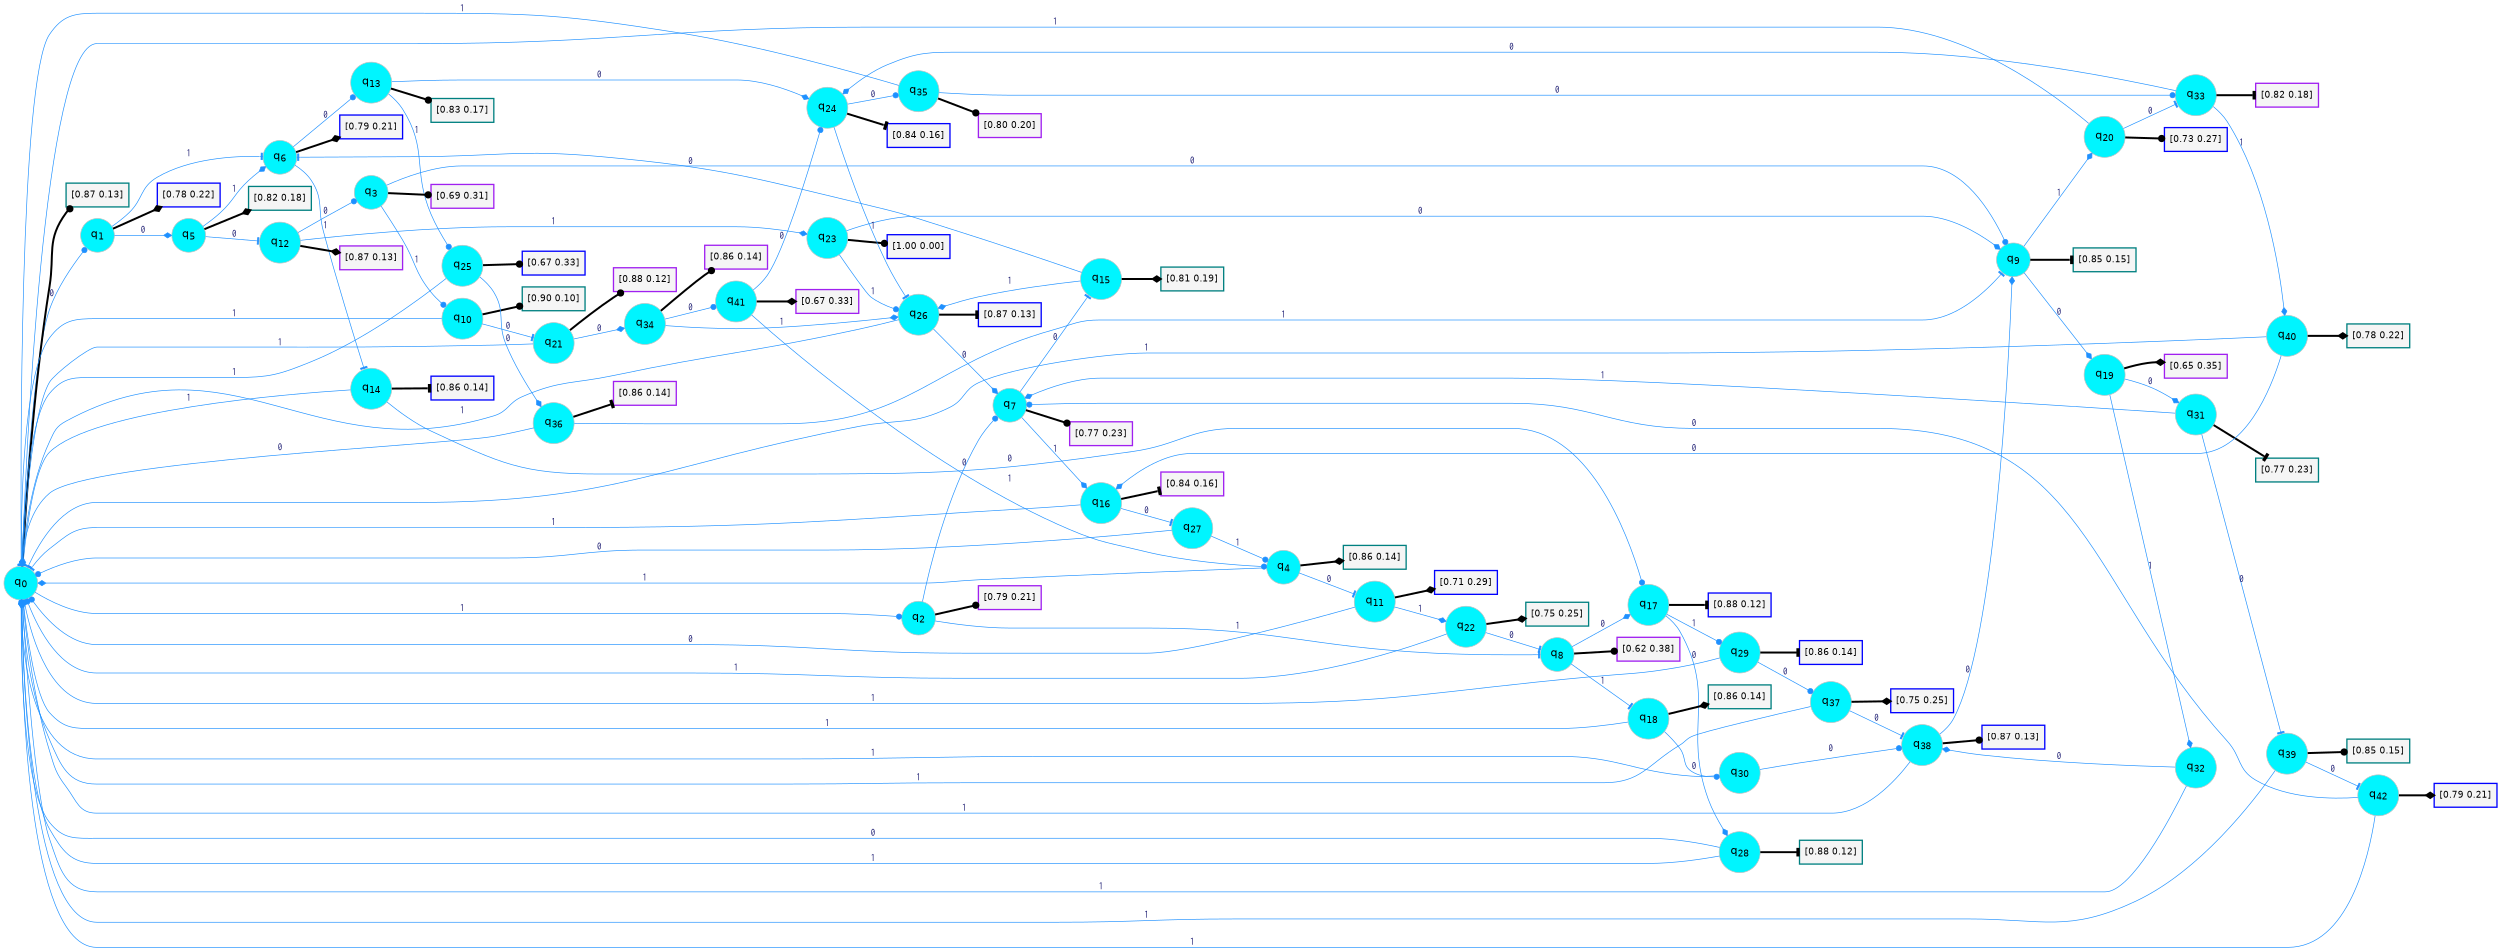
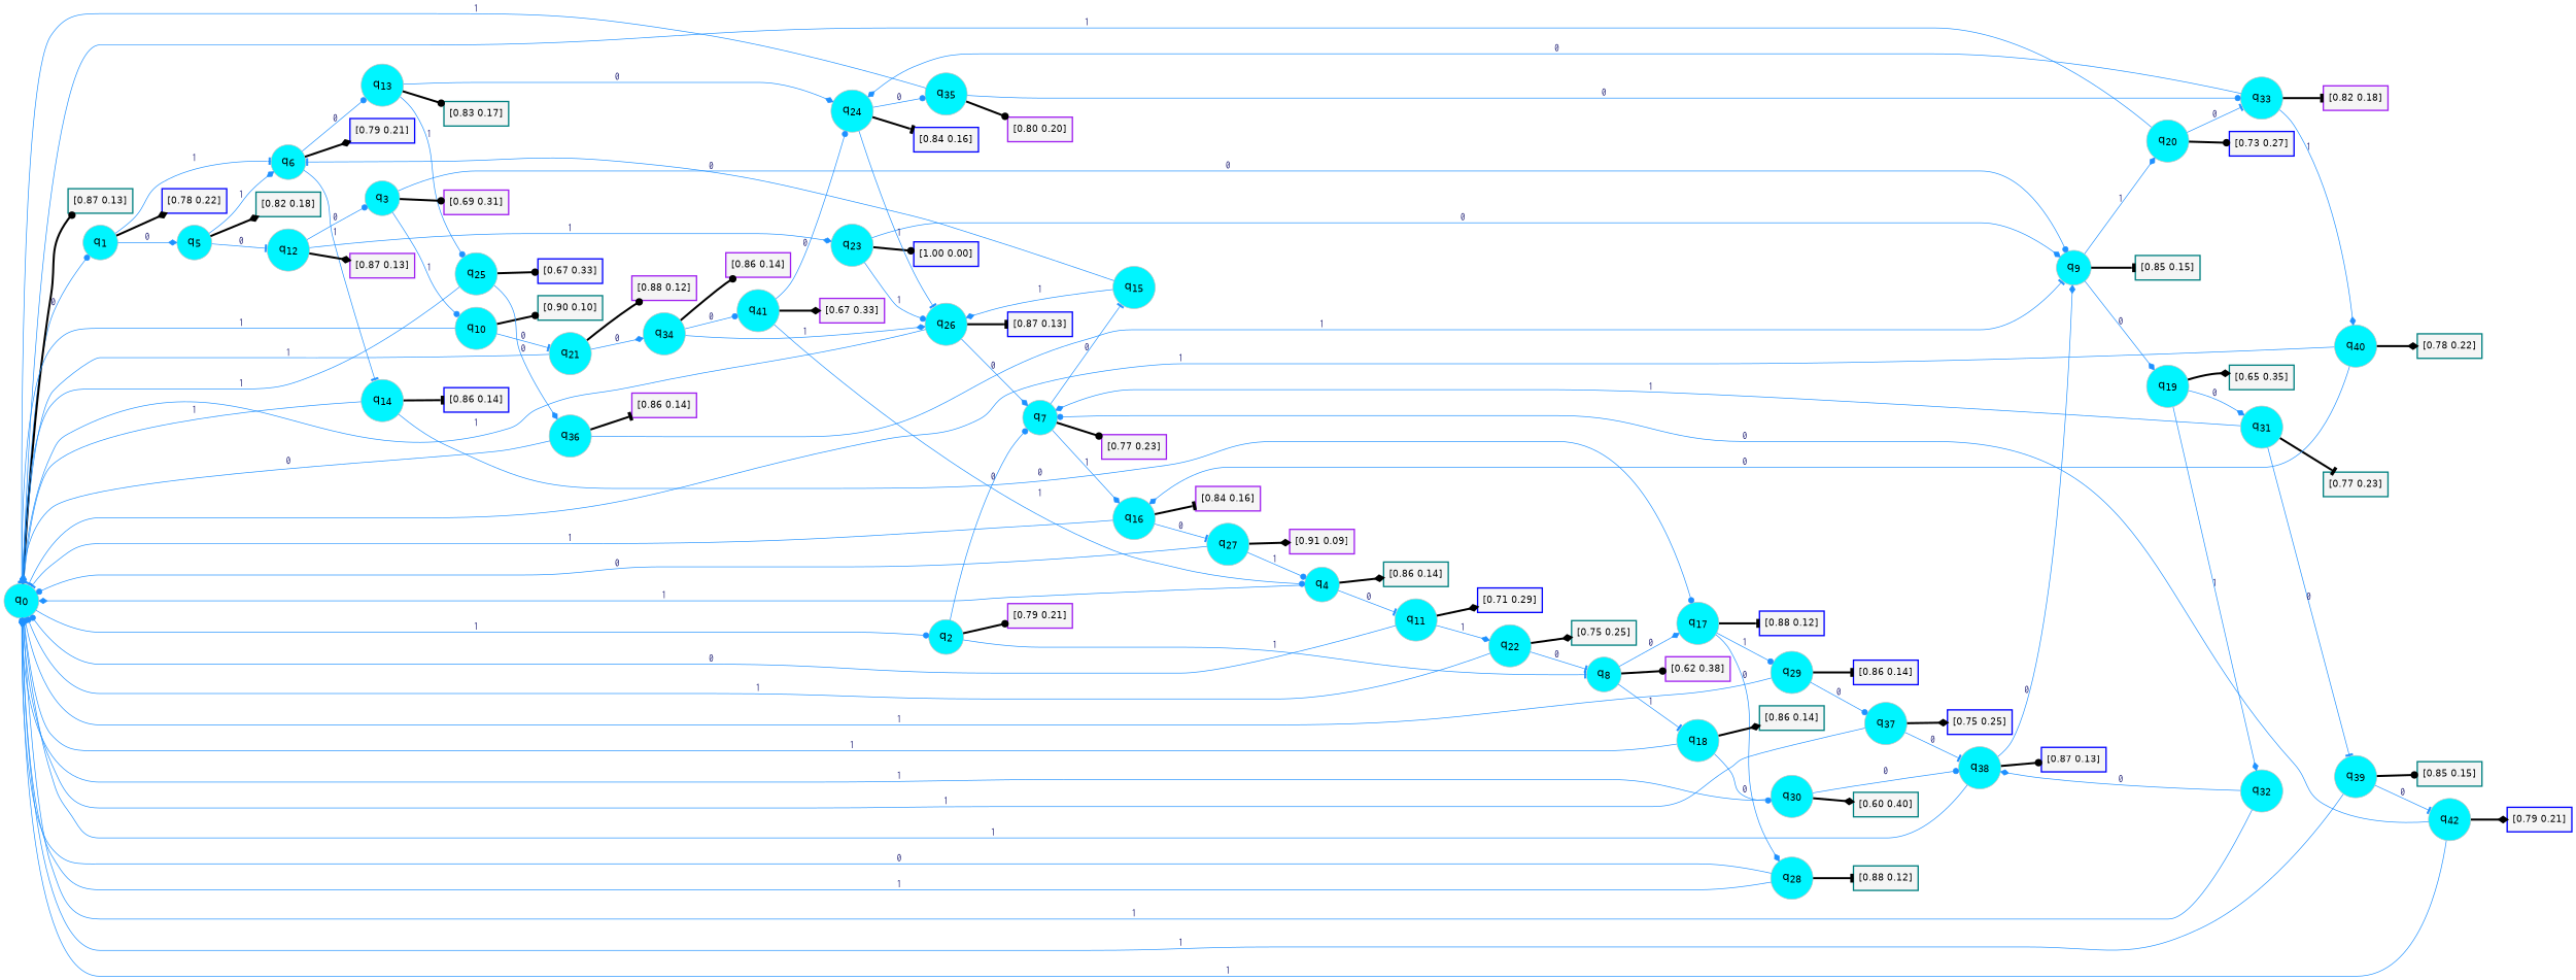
  digraph {
    rankdir=LR
    node [color=gray fillcolor=turquoise1 fontcolor=black fontname=Helvetica fontsize=16 fontweight=bold shape=circle style=filled]
    edge [arrowhead=diamond arrowsize=1 color=dodgerblue1 fontcolor=midnightblue fontname=courier fontweight=bold penwidth=1 style=solid weight=20]
    n1 [label=<q<SUB>0</SUB>>]
    n2 [label=<q<SUB>1</SUB>>]
    n3 [label=<q<SUB>2</SUB>>]
    n4 [color=teal fillcolor=whitesmoke fontsize=14 label="[0.87 0.13]" penwidth=2 shape=box]
    n5 [label=<q<SUB>5</SUB>>]
    n6 [label=<q<SUB>6</SUB>>]
    n7 [color=blue fillcolor=whitesmoke fontsize=14 label="[0.78 0.22]" penwidth=2 shape=box]
    n8 [label=<q<SUB>7</SUB>>]
    n9 [label=<q<SUB>8</SUB>>]
    n10 [color=purple fillcolor=whitesmoke fontsize=14 label="[0.79 0.21]" penwidth=2 shape=box]
    n11 [label=<q<SUB>12</SUB>>]
    n12 [color=teal fillcolor=whitesmoke fontsize=14 label="[0.82 0.18]" penwidth=2 shape=box]
    n13 [label=<q<SUB>13</SUB>>]
    n14 [label=<q<SUB>14</SUB>>]
    n15 [color=blue fillcolor=whitesmoke fontsize=14 label="[0.79 0.21]" penwidth=2 shape=box]
    n16 [label=<q<SUB>15</SUB>>]
    n17 [label=<q<SUB>16</SUB>>]
    n18 [color=purple fillcolor=whitesmoke fontsize=14 label="[0.77 0.23]" penwidth=2 shape=box]
    n19 [label=<q<SUB>17</SUB>>]
    n20 [label=<q<SUB>18</SUB>>]
    n21 [color=purple fillcolor=whitesmoke fontsize=14 label="[0.62 0.38]" penwidth=2 shape=box]
    n22 [label=<q<SUB>3</SUB>>]
    n23 [label=<q<SUB>9</SUB>>]
    n24 [label=<q<SUB>10</SUB>>]
    n25 [color=purple fillcolor=whitesmoke fontsize=14 label="[0.69 0.31]" penwidth=2 shape=box]
    n26 [label=<q<SUB>19</SUB>>]
    n27 [label=<q<SUB>20</SUB>>]
    n28 [color=teal fillcolor=whitesmoke fontsize=14 label="[0.85 0.15]" penwidth=2 shape=box]
    n29 [label=<q<SUB>21</SUB>>]
    n30 [color=teal fillcolor=whitesmoke fontsize=14 label="[0.90 0.10]" penwidth=2 shape=box]
    n31 [label=<q<SUB>4</SUB>>]
    n32 [label=<q<SUB>11</SUB>>]
    n33 [color=teal fillcolor=whitesmoke fontsize=14 label="[0.86 0.14]" penwidth=2 shape=box]
    n34 [label=<q<SUB>22</SUB>>]
    n35 [color=blue fillcolor=whitesmoke fontsize=14 label="[0.71 0.29]" penwidth=2 shape=box]
    n36 [label=<q<SUB>23</SUB>>]
    n37 [color=purple fillcolor=whitesmoke fontsize=14 label="[0.87 0.13]" penwidth=2 shape=box]
    n38 [label=<q<SUB>24</SUB>>]
    n39 [label=<q<SUB>25</SUB>>]
    n40 [color=teal fillcolor=whitesmoke fontsize=14 label="[0.83 0.17]" penwidth=2 shape=box]
    n41 [color=blue fillcolor=whitesmoke fontsize=14 label="[0.86 0.14]" penwidth=2 shape=box]
    n42 [label=<q<SUB>26</SUB>>]
-   n43 [color=teal fillcolor=whitesmoke fontsize=14 label="[0.81 0.19]" penwidth=2 shape=box]
    n44 [label=<q<SUB>27</SUB>>]
    n45 [color=purple fillcolor=whitesmoke fontsize=14 label="[0.84 0.16]" penwidth=2 shape=box]
    n46 [label=<q<SUB>28</SUB>>]
    n47 [label=<q<SUB>29</SUB>>]
    n48 [color=blue fillcolor=whitesmoke fontsize=14 label="[0.88 0.12]" penwidth=2 shape=box]
    n49 [label=<q<SUB>30</SUB>>]
    n50 [color=teal fillcolor=whitesmoke fontsize=14 label="[0.86 0.14]" penwidth=2 shape=box]
    n51 [label=<q<SUB>31</SUB>>]
    n52 [label=<q<SUB>32</SUB>>]
-   n53 [color=purple fillcolor=whitesmoke fontsize=14 label="[0.65 0.35]" penwidth=2 shape=box]
+   n53 [color=teal fillcolor=whitesmoke fontsize=14 label="[0.65 0.35]" penwidth=2 shape=box]
    n54 [label=<q<SUB>33</SUB>>]
    n55 [color=blue fillcolor=whitesmoke fontsize=14 label="[0.73 0.27]" penwidth=2 shape=box]
    n56 [label=<q<SUB>34</SUB>>]
    n57 [color=purple fillcolor=whitesmoke fontsize=14 label="[0.88 0.12]" penwidth=2 shape=box]
    n58 [color=teal fillcolor=whitesmoke fontsize=14 label="[0.75 0.25]" penwidth=2 shape=box]
    n59 [color=blue fillcolor=whitesmoke fontsize=14 label="[1.00 0.00]" penwidth=2 shape=box]
    n60 [label=<q<SUB>35</SUB>>]
    n61 [color=blue fillcolor=whitesmoke fontsize=14 label="[0.84 0.16]" penwidth=2 shape=box]
    n62 [label=<q<SUB>36</SUB>>]
    n63 [color=blue fillcolor=whitesmoke fontsize=14 label="[0.67 0.33]" penwidth=2 shape=box]
    n64 [color=blue fillcolor=whitesmoke fontsize=14 label="[0.87 0.13]" penwidth=2 shape=box]
+   n65 [color=purple fillcolor=whitesmoke fontsize=14 label="[0.91 0.09]" penwidth=2 shape=box]
    n66 [color=teal fillcolor=whitesmoke fontsize=14 label="[0.88 0.12]" penwidth=2 shape=box]
    n67 [label=<q<SUB>37</SUB>>]
    n68 [color=blue fillcolor=whitesmoke fontsize=14 label="[0.86 0.14]" penwidth=2 shape=box]
    n69 [label=<q<SUB>38</SUB>>]
+   n70 [color=teal fillcolor=whitesmoke fontsize=14 label="[0.60 0.40]" penwidth=2 shape=box]
    n71 [label=<q<SUB>39</SUB>>]
    n72 [color=teal fillcolor=whitesmoke fontsize=14 label="[0.77 0.23]" penwidth=2 shape=box]
    n73 [label=<q<SUB>40</SUB>>]
    n74 [color=purple fillcolor=whitesmoke fontsize=14 label="[0.82 0.18]" penwidth=2 shape=box]
    n75 [label=<q<SUB>41</SUB>>]
    n76 [color=purple fillcolor=whitesmoke fontsize=14 label="[0.86 0.14]" penwidth=2 shape=box]
    n77 [color=purple fillcolor=whitesmoke fontsize=14 label="[0.80 0.20]" penwidth=2 shape=box]
    n78 [color=purple fillcolor=whitesmoke fontsize=14 label="[0.86 0.14]" penwidth=2 shape=box]
    n79 [color=blue fillcolor=whitesmoke fontsize=14 label="[0.75 0.25]" penwidth=2 shape=box]
    n80 [color=blue fillcolor=whitesmoke fontsize=14 label="[0.87 0.13]" penwidth=2 shape=box]
    n81 [label=<q<SUB>42</SUB>>]
    n82 [color=teal fillcolor=whitesmoke fontsize=14 label="[0.85 0.15]" penwidth=2 shape=box]
    n83 [color=teal fillcolor=whitesmoke fontsize=14 label="[0.78 0.22]" penwidth=2 shape=box]
    n84 [color=purple fillcolor=whitesmoke fontsize=14 label="[0.67 0.33]" penwidth=2 shape=box]
    n85 [color=blue fillcolor=whitesmoke fontsize=14 label="[0.79 0.21]" penwidth=2 shape=box]
    n1 -> n2 [arrowhead=dot label=0]
    n1 -> n3 [arrowhead=dot label=1]
    n1 -> n4 [arrowhead=dot color=black penwidth=3]
    n2 -> n5 [label=0]
    n2 -> n6 [arrowhead=tee label=1]
    n2 -> n7 [color=black penwidth=3]
    n3 -> n8 [arrowhead=dot label=0]
    n3 -> n9 [arrowhead=tee label=1]
    n3 -> n10 [arrowhead=dot color=black penwidth=3]
    n5 -> n6 [label=1]
    n5 -> n11 [arrowhead=tee label=0]
    n5 -> n12 [color=black penwidth=3]
    n6 -> n13 [arrowhead=dot label=0]
    n6 -> n14 [arrowhead=tee label=1]
    n6 -> n15 [color=black penwidth=3]
    n8 -> n16 [arrowhead=tee label=0]
    n8 -> n17 [label=1]
    n8 -> n18 [arrowhead=dot color=black penwidth=3]
    n9 -> n19 [label=0]
    n9 -> n20 [arrowhead=tee label=1]
    n9 -> n21 [arrowhead=dot color=black penwidth=3]
    n11 -> n22 [arrowhead=dot label=0]
    n11 -> n36 [label=1]
    n11 -> n37 [color=black penwidth=3]
    n13 -> n38 [label=0]
    n13 -> n39 [arrowhead=dot label=1]
    n13 -> n40 [arrowhead=dot color=black penwidth=3]
    n14 -> n1 [label=1]
    n14 -> n19 [arrowhead=dot label=0]
    n14 -> n41 [arrowhead=tee color=black penwidth=3]
    n16 -> n6 [arrowhead=tee label=0]
    n16 -> n42 [label=1]
-   n16 -> n43 [color=black penwidth=3]
    n17 -> n1 [arrowhead=tee label=1]
    n17 -> n44 [arrowhead=tee label=0]
    n17 -> n45 [arrowhead=tee color=black penwidth=3]
    n19 -> n46 [label=0]
    n19 -> n47 [arrowhead=dot label=1]
    n19 -> n48 [arrowhead=tee color=black penwidth=3]
    n20 -> n1 [arrowhead=tee label=1]
    n20 -> n49 [arrowhead=dot label=0]
    n20 -> n50 [color=black penwidth=3]
    n22 -> n23 [arrowhead=dot label=0]
    n22 -> n24 [arrowhead=dot label=1]
    n22 -> n25 [arrowhead=dot color=black penwidth=3]
    n23 -> n26 [label=0]
    n23 -> n27 [label=1]
    n23 -> n28 [arrowhead=tee color=black penwidth=3]
    n24 -> n1 [arrowhead=tee label=1]
    n24 -> n29 [arrowhead=tee label=0]
    n24 -> n30 [arrowhead=dot color=black penwidth=3]
    n26 -> n51 [label=0]
    n26 -> n52 [label=1]
    n26 -> n53 [color=black penwidth=3]
    n27 -> n1 [arrowhead=tee label=1]
    n27 -> n54 [arrowhead=tee label=0]
    n27 -> n55 [arrowhead=dot color=black penwidth=3]
    n29 -> n1 [arrowhead=tee label=1]
    n29 -> n56 [label=0]
    n29 -> n57 [arrowhead=dot color=black penwidth=3]
    n31 -> n1 [label=1]
    n31 -> n32 [arrowhead=tee label=0]
    n31 -> n33 [color=black penwidth=3]
    n32 -> n1 [arrowhead=dot label=0]
    n32 -> n34 [label=1]
    n32 -> n35 [color=black penwidth=3]
    n34 -> n1 [arrowhead=dot label=1]
    n34 -> n9 [arrowhead=tee label=0]
    n34 -> n58 [color=black penwidth=3]
    n36 -> n23 [label=0]
    n36 -> n42 [arrowhead=dot label=1]
    n36 -> n59 [arrowhead=dot color=black penwidth=3]
    n38 -> n42 [arrowhead=tee label=1]
    n38 -> n60 [arrowhead=dot label=0]
    n38 -> n61 [arrowhead=tee color=black penwidth=3]
    n39 -> n1 [label=1]
    n39 -> n62 [label=0]
    n39 -> n63 [arrowhead=dot color=black penwidth=3]
    n42 -> n1 [arrowhead=tee label=1]
    n42 -> n8 [label=0]
    n42 -> n64 [arrowhead=tee color=black penwidth=3]
    n44 -> n1 [arrowhead=dot label=0]
    n44 -> n31 [arrowhead=dot label=1]
+   n44 -> n65 [color=black penwidth=3]
    n46 -> n1 [label=0]
    n46 -> n1 [label=1]
    n46 -> n66 [arrowhead=tee color=black penwidth=3]
    n47 -> n1 [arrowhead=dot label=1]
    n47 -> n67 [arrowhead=dot label=0]
    n47 -> n68 [arrowhead=tee color=black penwidth=3]
    n49 -> n1 [label=1]
    n49 -> n69 [arrowhead=dot label=0]
+   n49 -> n70 [color=black penwidth=3]
    n51 -> n8 [label=1]
    n51 -> n71 [arrowhead=tee label=0]
    n51 -> n72 [arrowhead=tee color=black penwidth=3]
    n52 -> n1 [arrowhead=tee label=1]
    n52 -> n69 [label=0]
    n54 -> n38 [label=0]
    n54 -> n73 [label=1]
    n54 -> n74 [arrowhead=tee color=black penwidth=3]
    n56 -> n42 [label=1]
    n56 -> n75 [arrowhead=dot label=0]
    n56 -> n76 [arrowhead=dot color=black penwidth=3]
    n60 -> n1 [arrowhead=tee label=1]
    n60 -> n54 [arrowhead=dot label=0]
    n60 -> n77 [arrowhead=dot color=black penwidth=3]
    n62 -> n1 [label=0]
    n62 -> n23 [arrowhead=tee label=1]
    n62 -> n78 [arrowhead=tee color=black penwidth=3]
    n67 -> n1 [arrowhead=dot label=1]
    n67 -> n69 [arrowhead=tee label=0]
    n67 -> n79 [color=black penwidth=3]
    n69 -> n1 [label=1]
    n69 -> n23 [label=0]
    n69 -> n80 [arrowhead=dot color=black penwidth=3]
    n71 -> n1 [label=1]
    n71 -> n81 [arrowhead=tee label=0]
    n71 -> n82 [arrowhead=dot color=black penwidth=3]
    n73 -> n1 [arrowhead=tee label=1]
    n73 -> n17 [label=0]
    n73 -> n83 [color=black penwidth=3]
    n75 -> n31 [arrowhead=dot label=1]
    n75 -> n38 [arrowhead=dot label=0]
    n75 -> n84 [color=black penwidth=3]
    n81 -> n1 [arrowhead=dot label=1]
    n81 -> n8 [arrowhead=dot label=0]
    n81 -> n85 [color=black penwidth=3]
  }
